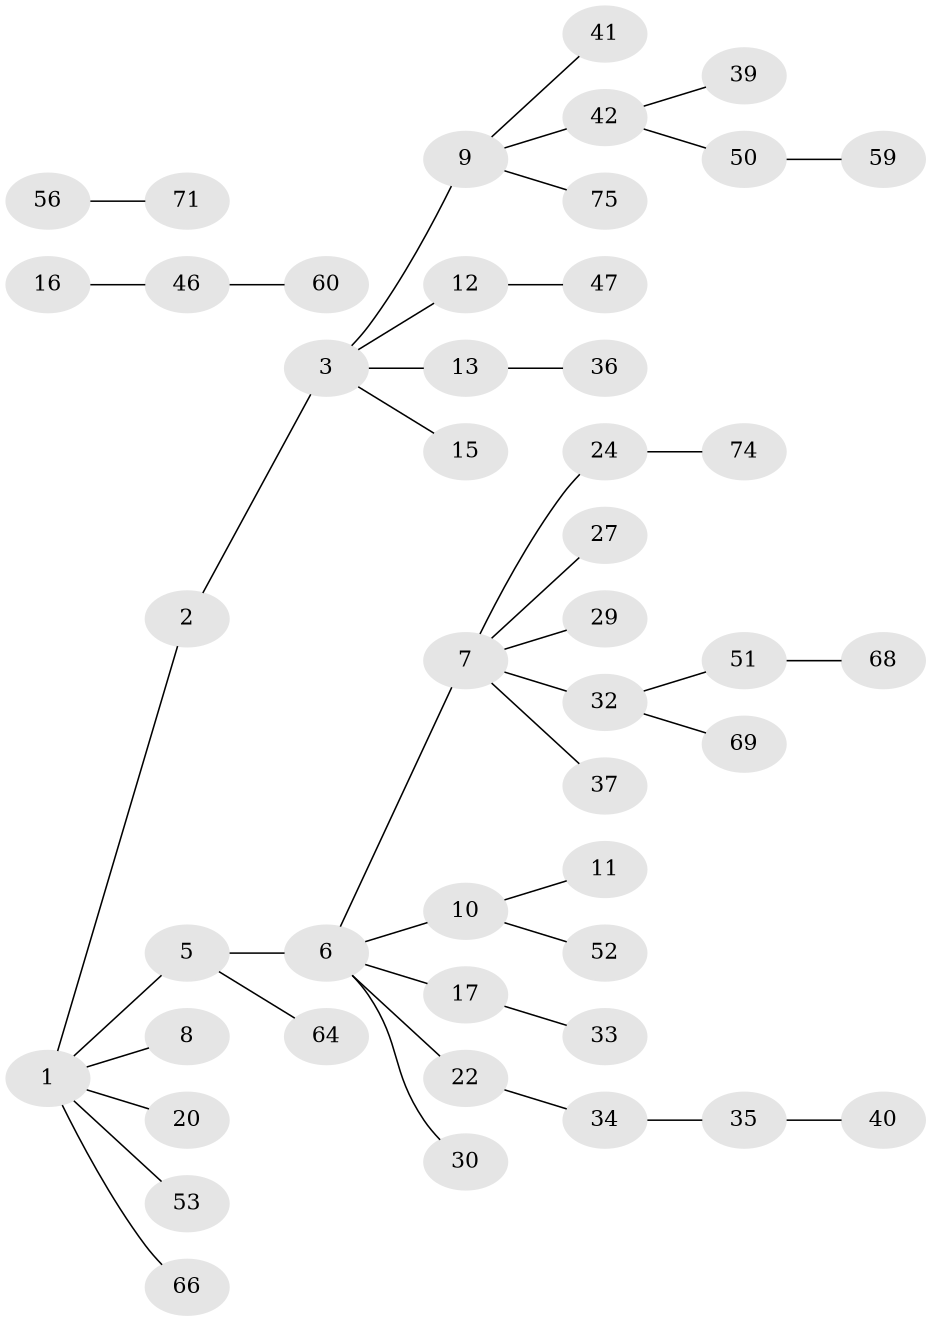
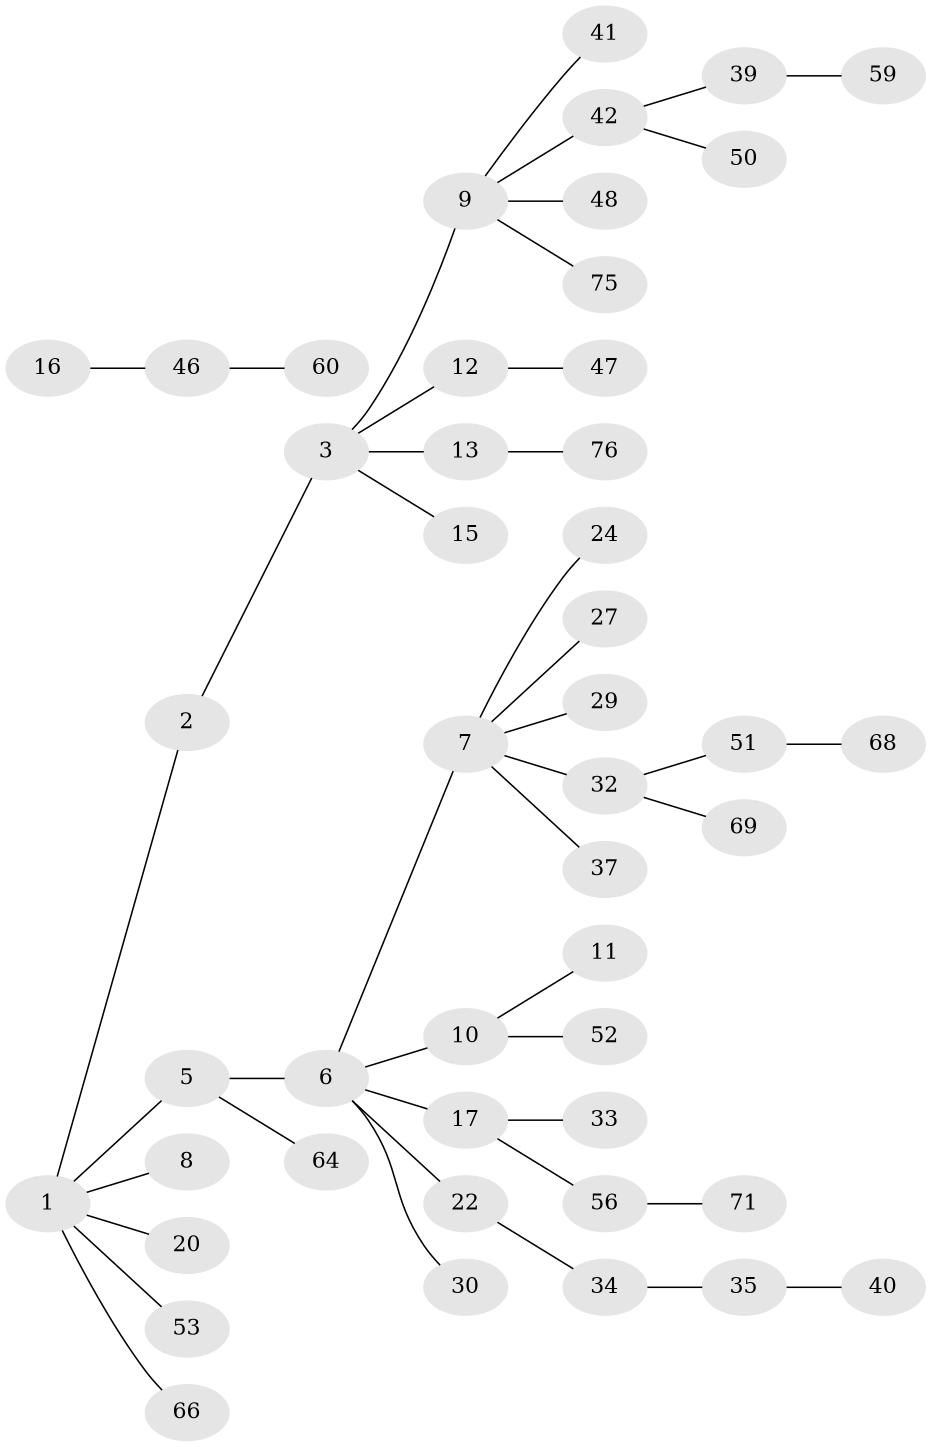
  graph {
    rankdir=LR
    node [color=gray90 style=filled]
    1 [super="+4"]
    2 [super="+45"]
    5 [super="+57"]
    8 [super="+38"]
    20 [super="+28"]
    53 [super="+58"]
    66
    3 [super="+67"]
    6 [super="+18"]
    64
    9 [super="+31"]
    12 [super="+21"]
    13 [super="+73"]
    15
    41
    42
+   48
    75
    47 [super="+61"]
-   76 [label=36]
+   76
    16 [super="+19"]
    46 [super="+54"]
    7 [super="+14"]
    10 [super="+26"]
    17 [super="+23"]
    22 [super="+43"]
    30
    24 [super="+25"]
    27
    29 [super="+62"]
    32 [super="+36"]
    37
    11
    52 [super="+63"]
    33 [super="+44"]
    56
    34 [super="+77"]
-   74
    51 [super="+55"]
    69
    n41 [label=39 super="+72"]
    50 [super="+65"]
    60
    71
    35 [super="+39"]
    68
    40
    59
    1 -- 2
    1 -- 5
    1 -- 8
    1 -- 20
    1 -- 53
    1 -- 66
    2 -- 3
    5 -- 6
    5 -- 64
    3 -- 9
    3 -- 12
    3 -- 13
    3 -- 15
    6 -- 7
    6 -- 10
    6 -- 17
    6 -- 22
    6 -- 30
    9 -- 41
    9 -- 42
+   9 -- 48
    9 -- 75
    12 -- 47
    13 -- 76
    42 -- n41
    42 -- 50
    16 -- 46
    46 -- 60
    7 -- 24
    7 -- 27
    7 -- 29
    7 -- 32
    7 -- 37
    10 -- 11
    10 -- 52
    17 -- 33
+   17 -- 56
    22 -- 34
-   24 -- 74
    32 -- 51
    32 -- 69
    56 -- 71
    34 -- 35
    51 -- 68
-   50 -- 59
+   n41 -- 59
    35 -- 40
  }
